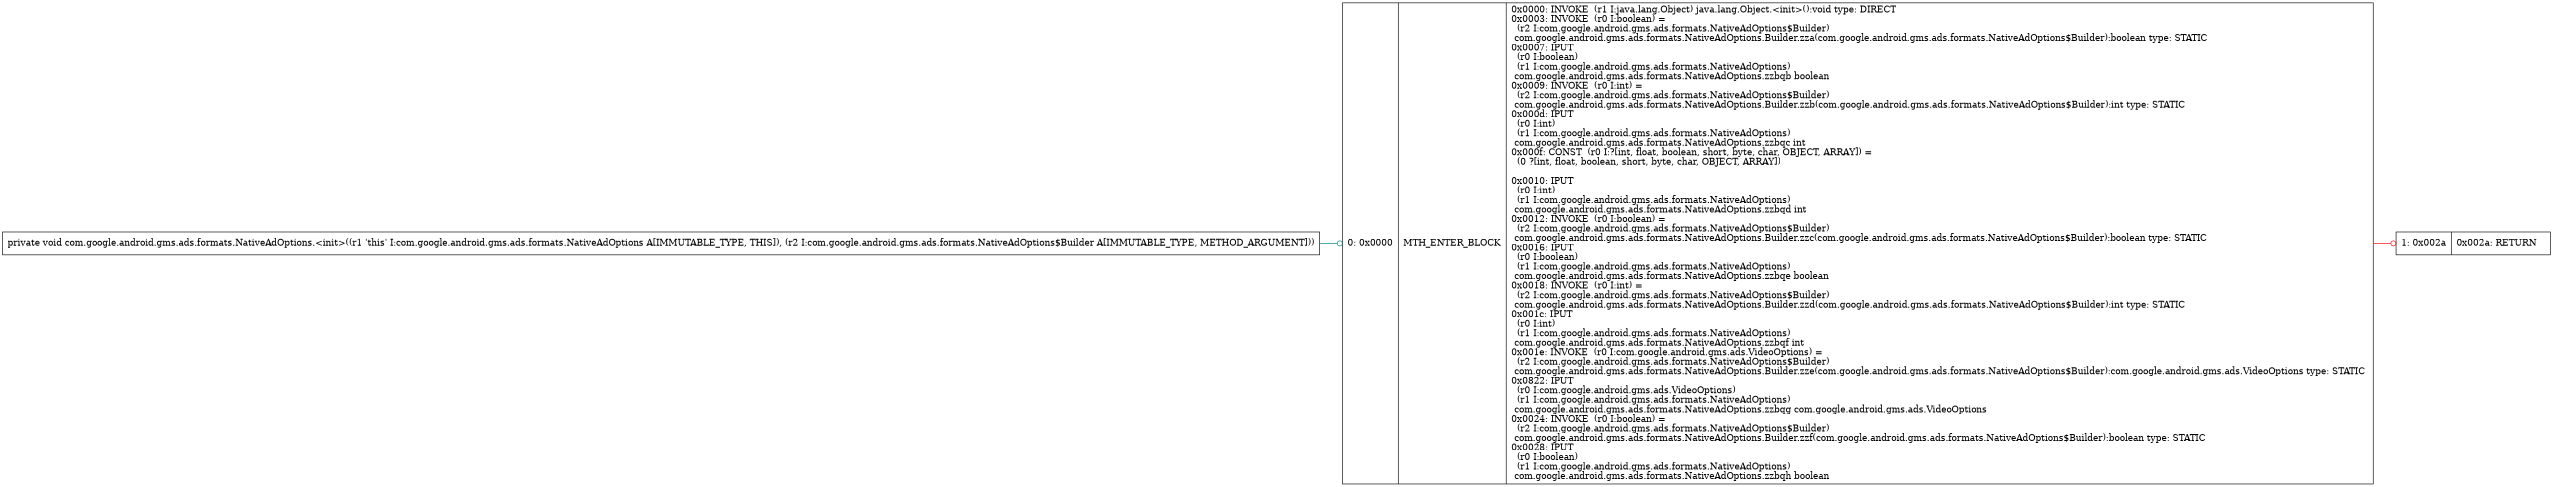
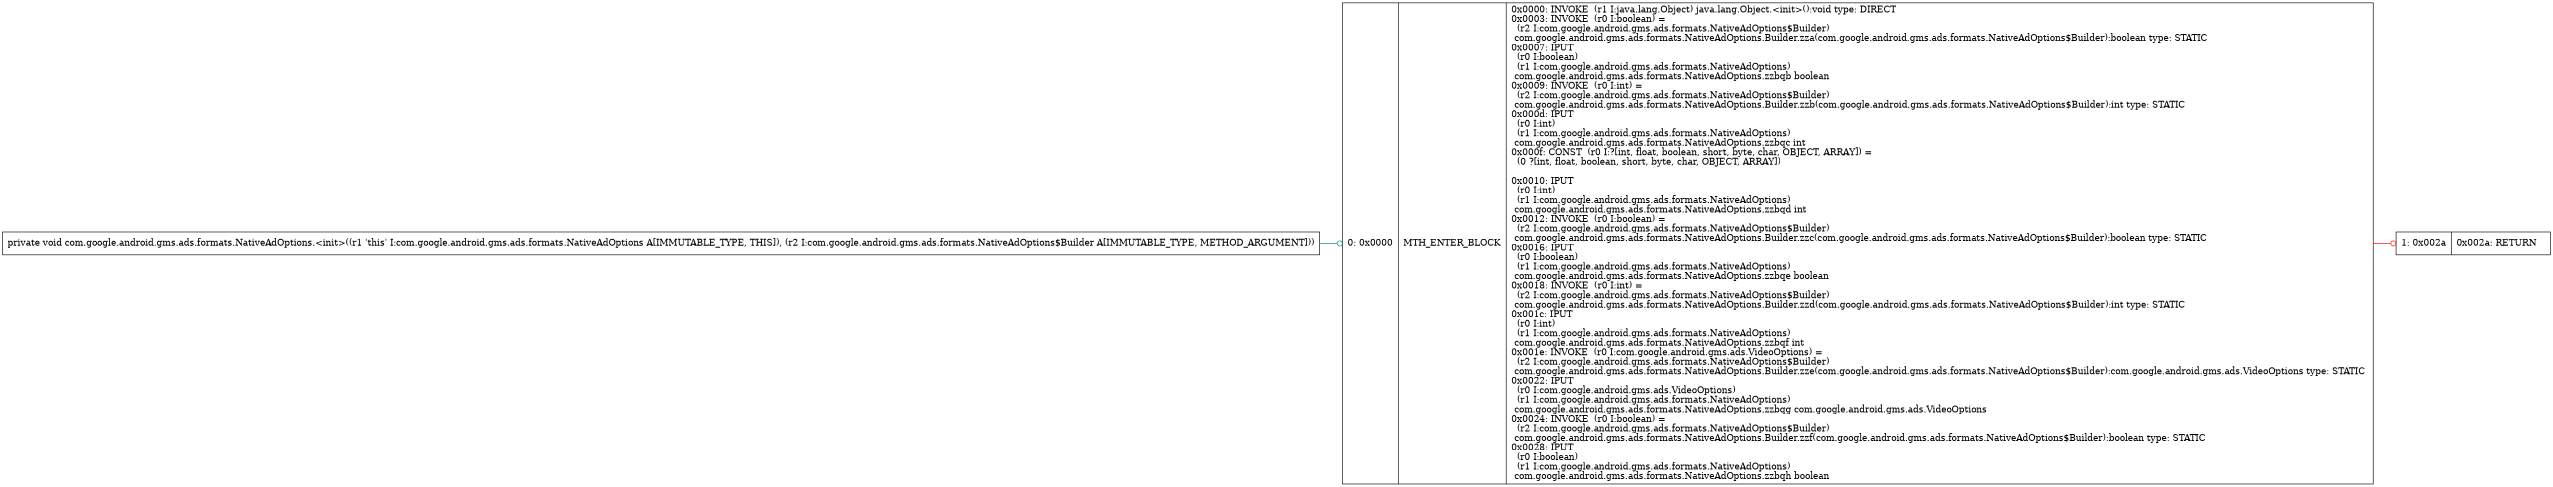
  digraph {
    rankdir=LR
    node [shape=record]
    edge [arrowhead=odot]
-   n1 [label="{0\:\ 0x0000|MTH_ENTER_BLOCK\l|0x0000: INVOKE  (r1 I:java.lang.Object) java.lang.Object.\<init\>():void type: DIRECT \l0x0003: INVOKE  (r0 I:boolean) = \l  (r2 I:com.google.android.gms.ads.formats.NativeAdOptions$Builder)\l com.google.android.gms.ads.formats.NativeAdOptions.Builder.zza(com.google.android.gms.ads.formats.NativeAdOptions$Builder):boolean type: STATIC \l0x0007: IPUT  \l  (r0 I:boolean)\l  (r1 I:com.google.android.gms.ads.formats.NativeAdOptions)\l com.google.android.gms.ads.formats.NativeAdOptions.zzbqb boolean \l0x0009: INVOKE  (r0 I:int) = \l  (r2 I:com.google.android.gms.ads.formats.NativeAdOptions$Builder)\l com.google.android.gms.ads.formats.NativeAdOptions.Builder.zzb(com.google.android.gms.ads.formats.NativeAdOptions$Builder):int type: STATIC \l0x000d: IPUT  \l  (r0 I:int)\l  (r1 I:com.google.android.gms.ads.formats.NativeAdOptions)\l com.google.android.gms.ads.formats.NativeAdOptions.zzbqc int \l0x000f: CONST  (r0 I:?[int, float, boolean, short, byte, char, OBJECT, ARRAY]) = \l  (0 ?[int, float, boolean, short, byte, char, OBJECT, ARRAY])\l \l0x0010: IPUT  \l  (r0 I:int)\l  (r1 I:com.google.android.gms.ads.formats.NativeAdOptions)\l com.google.android.gms.ads.formats.NativeAdOptions.zzbqd int \l0x0012: INVOKE  (r0 I:boolean) = \l  (r2 I:com.google.android.gms.ads.formats.NativeAdOptions$Builder)\l com.google.android.gms.ads.formats.NativeAdOptions.Builder.zzc(com.google.android.gms.ads.formats.NativeAdOptions$Builder):boolean type: STATIC \l0x0016: IPUT  \l  (r0 I:boolean)\l  (r1 I:com.google.android.gms.ads.formats.NativeAdOptions)\l com.google.android.gms.ads.formats.NativeAdOptions.zzbqe boolean \l0x0018: INVOKE  (r0 I:int) = \l  (r2 I:com.google.android.gms.ads.formats.NativeAdOptions$Builder)\l com.google.android.gms.ads.formats.NativeAdOptions.Builder.zzd(com.google.android.gms.ads.formats.NativeAdOptions$Builder):int type: STATIC \l0x001c: IPUT  \l  (r0 I:int)\l  (r1 I:com.google.android.gms.ads.formats.NativeAdOptions)\l com.google.android.gms.ads.formats.NativeAdOptions.zzbqf int \l0x001e: INVOKE  (r0 I:com.google.android.gms.ads.VideoOptions) = \l  (r2 I:com.google.android.gms.ads.formats.NativeAdOptions$Builder)\l com.google.android.gms.ads.formats.NativeAdOptions.Builder.zze(com.google.android.gms.ads.formats.NativeAdOptions$Builder):com.google.android.gms.ads.VideoOptions type: STATIC \l0x0822: IPUT  \l  (r0 I:com.google.android.gms.ads.VideoOptions)\l  (r1 I:com.google.android.gms.ads.formats.NativeAdOptions)\l com.google.android.gms.ads.formats.NativeAdOptions.zzbqg com.google.android.gms.ads.VideoOptions \l0x0024: INVOKE  (r0 I:boolean) = \l  (r2 I:com.google.android.gms.ads.formats.NativeAdOptions$Builder)\l com.google.android.gms.ads.formats.NativeAdOptions.Builder.zzf(com.google.android.gms.ads.formats.NativeAdOptions$Builder):boolean type: STATIC \l0x0028: IPUT  \l  (r0 I:boolean)\l  (r1 I:com.google.android.gms.ads.formats.NativeAdOptions)\l com.google.android.gms.ads.formats.NativeAdOptions.zzbqh boolean \l}"]
+   n1 [label="{0\:\ 0x0000|MTH_ENTER_BLOCK\l|0x0000: INVOKE  (r1 I:java.lang.Object) java.lang.Object.\<init\>():void type: DIRECT \l0x0003: INVOKE  (r0 I:boolean) = \l  (r2 I:com.google.android.gms.ads.formats.NativeAdOptions$Builder)\l com.google.android.gms.ads.formats.NativeAdOptions.Builder.zza(com.google.android.gms.ads.formats.NativeAdOptions$Builder):boolean type: STATIC \l0x0007: IPUT  \l  (r0 I:boolean)\l  (r1 I:com.google.android.gms.ads.formats.NativeAdOptions)\l com.google.android.gms.ads.formats.NativeAdOptions.zzbqb boolean \l0x0009: INVOKE  (r0 I:int) = \l  (r2 I:com.google.android.gms.ads.formats.NativeAdOptions$Builder)\l com.google.android.gms.ads.formats.NativeAdOptions.Builder.zzb(com.google.android.gms.ads.formats.NativeAdOptions$Builder):int type: STATIC \l0x000d: IPUT  \l  (r0 I:int)\l  (r1 I:com.google.android.gms.ads.formats.NativeAdOptions)\l com.google.android.gms.ads.formats.NativeAdOptions.zzbqc int \l0x000f: CONST  (r0 I:?[int, float, boolean, short, byte, char, OBJECT, ARRAY]) = \l  (0 ?[int, float, boolean, short, byte, char, OBJECT, ARRAY])\l \l0x0010: IPUT  \l  (r0 I:int)\l  (r1 I:com.google.android.gms.ads.formats.NativeAdOptions)\l com.google.android.gms.ads.formats.NativeAdOptions.zzbqd int \l0x0012: INVOKE  (r0 I:boolean) = \l  (r2 I:com.google.android.gms.ads.formats.NativeAdOptions$Builder)\l com.google.android.gms.ads.formats.NativeAdOptions.Builder.zzc(com.google.android.gms.ads.formats.NativeAdOptions$Builder):boolean type: STATIC \l0x0016: IPUT  \l  (r0 I:boolean)\l  (r1 I:com.google.android.gms.ads.formats.NativeAdOptions)\l com.google.android.gms.ads.formats.NativeAdOptions.zzbqe boolean \l0x0018: INVOKE  (r0 I:int) = \l  (r2 I:com.google.android.gms.ads.formats.NativeAdOptions$Builder)\l com.google.android.gms.ads.formats.NativeAdOptions.Builder.zzd(com.google.android.gms.ads.formats.NativeAdOptions$Builder):int type: STATIC \l0x001c: IPUT  \l  (r0 I:int)\l  (r1 I:com.google.android.gms.ads.formats.NativeAdOptions)\l com.google.android.gms.ads.formats.NativeAdOptions.zzbqf int \l0x001e: INVOKE  (r0 I:com.google.android.gms.ads.VideoOptions) = \l  (r2 I:com.google.android.gms.ads.formats.NativeAdOptions$Builder)\l com.google.android.gms.ads.formats.NativeAdOptions.Builder.zze(com.google.android.gms.ads.formats.NativeAdOptions$Builder):com.google.android.gms.ads.VideoOptions type: STATIC \l0x0022: IPUT  \l  (r0 I:com.google.android.gms.ads.VideoOptions)\l  (r1 I:com.google.android.gms.ads.formats.NativeAdOptions)\l com.google.android.gms.ads.formats.NativeAdOptions.zzbqg com.google.android.gms.ads.VideoOptions \l0x0024: INVOKE  (r0 I:boolean) = \l  (r2 I:com.google.android.gms.ads.formats.NativeAdOptions$Builder)\l com.google.android.gms.ads.formats.NativeAdOptions.Builder.zzf(com.google.android.gms.ads.formats.NativeAdOptions$Builder):boolean type: STATIC \l0x0028: IPUT  \l  (r0 I:boolean)\l  (r1 I:com.google.android.gms.ads.formats.NativeAdOptions)\l com.google.android.gms.ads.formats.NativeAdOptions.zzbqh boolean \l}"]
    n2 [label="{1\:\ 0x002a|0x002a: RETURN   \l}"]
    n3 [label="{private void com.google.android.gms.ads.formats.NativeAdOptions.\<init\>((r1 'this' I:com.google.android.gms.ads.formats.NativeAdOptions A[IMMUTABLE_TYPE, THIS]), (r2 I:com.google.android.gms.ads.formats.NativeAdOptions$Builder A[IMMUTABLE_TYPE, METHOD_ARGUMENT])) }"]
    n1 -> n2 [color=red]
    n3 -> n1 [color=teal]
  }
